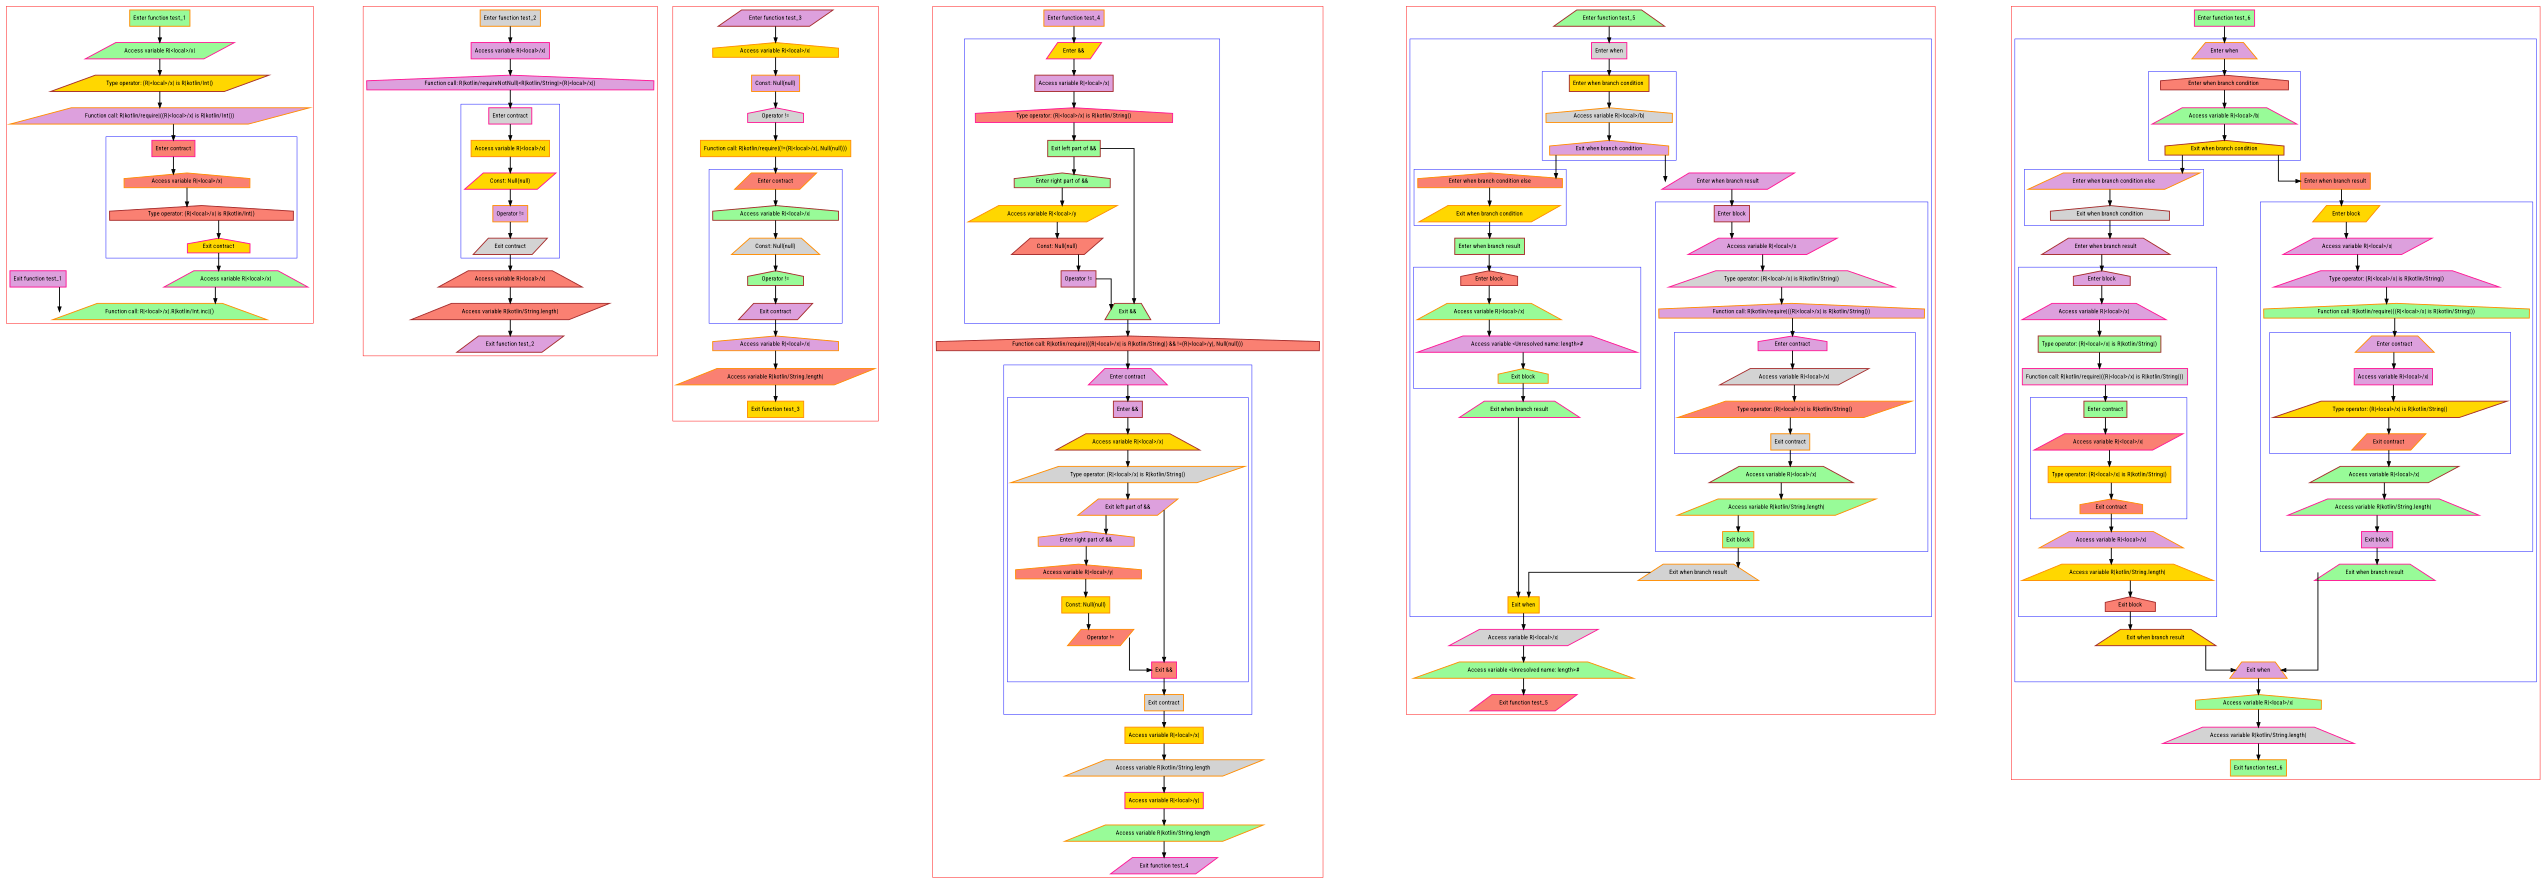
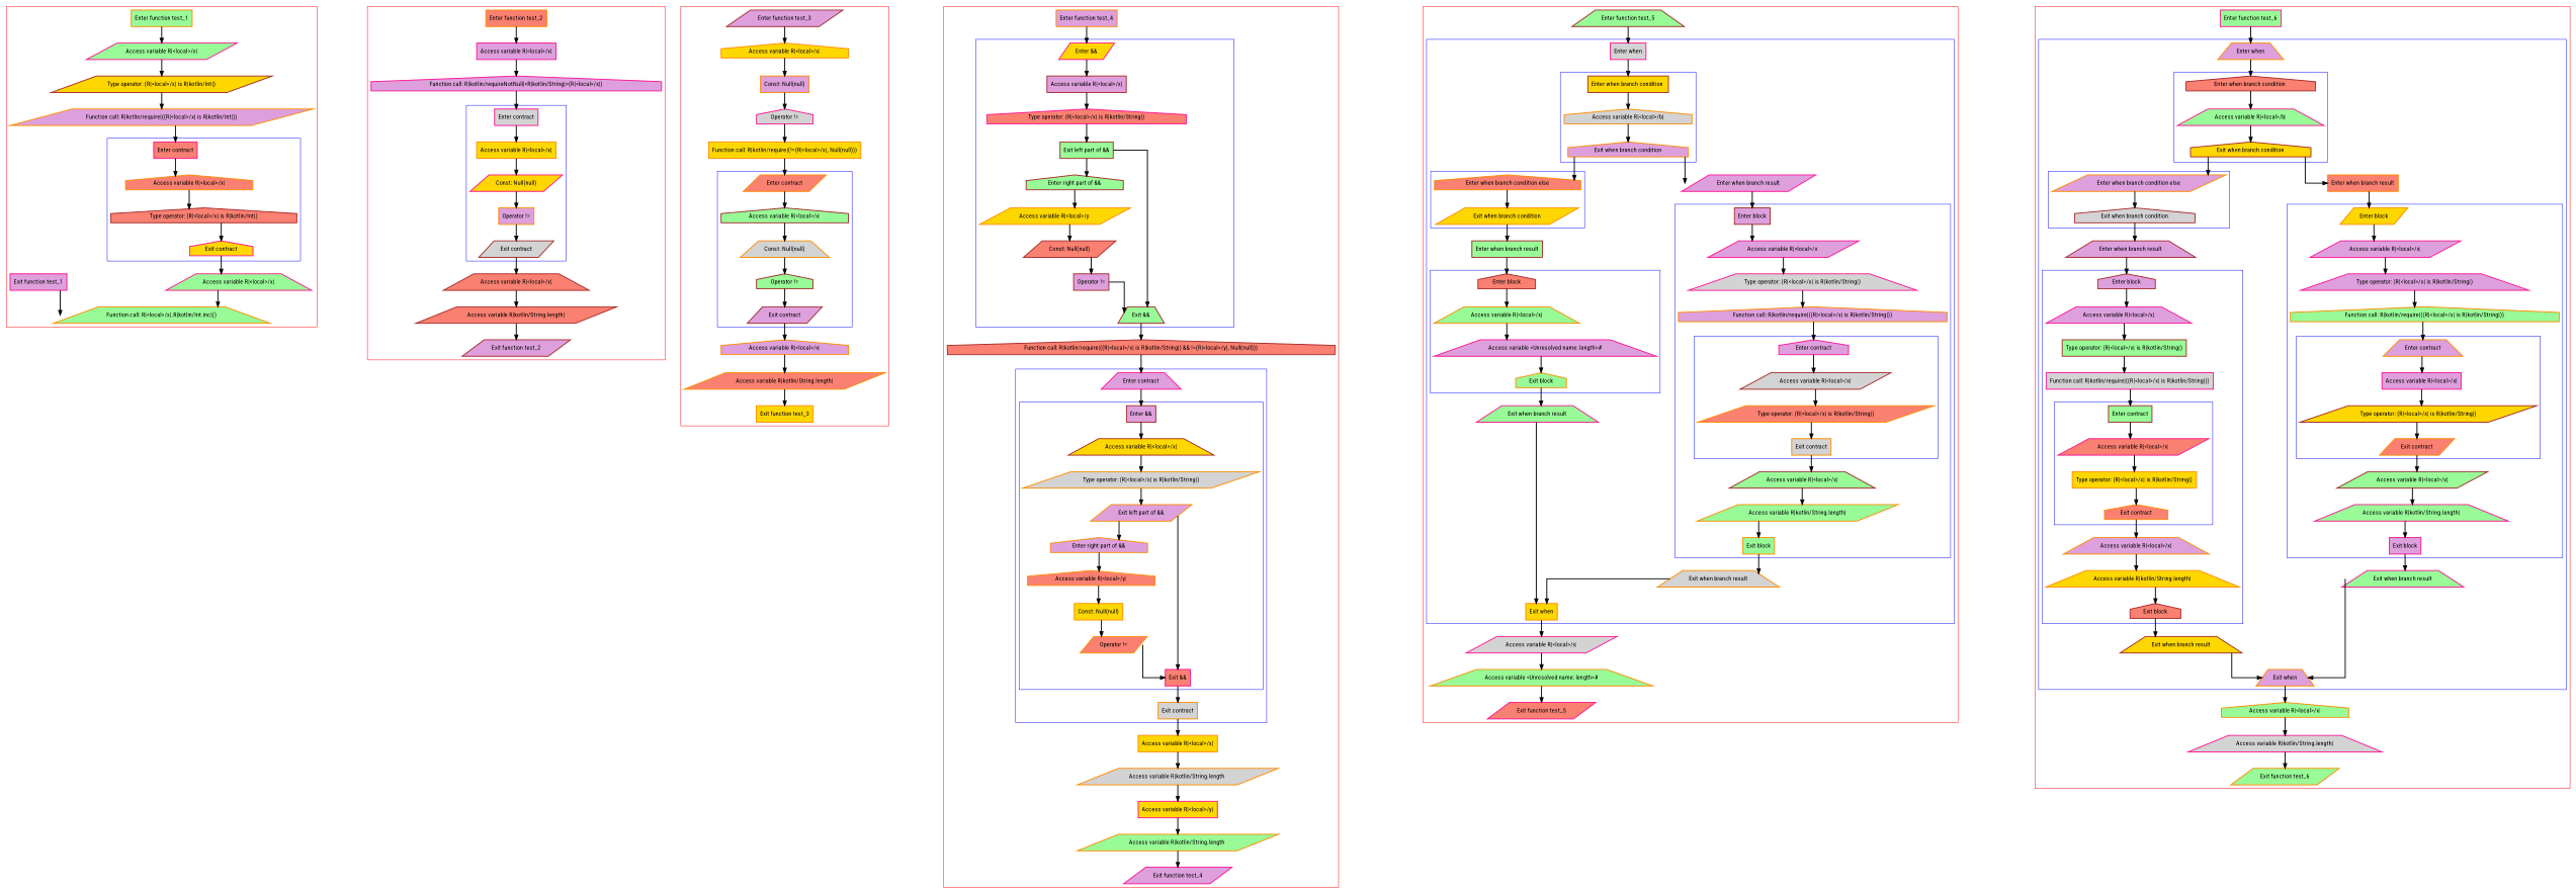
  digraph {
    fontname="Roboto Condensed"
    nodesep=3
    splines=ortho
    node [color=darkorange fillcolor=plum fontname="Roboto Condensed" penwidth=2 shape=box style=filled]
    edge [fontname="Roboto Condensed" penwidth=2 style=solid]
    n1 [color=deeppink fillcolor=salmon label="Enter contract"]
    n2 [fillcolor=salmon label="Access variable R|<local>/x|" shape=house]
    n3 [color=brown fillcolor=salmon label="Type operator: (R|<local>/x| is R|kotlin/Int|)" shape=house]
    n4 [color=deeppink fillcolor=gold label="Exit contract" shape=house]
    n5 [fillcolor=palegreen label="Enter function test_1"]
    n6 [color=deeppink fillcolor=palegreen label="Access variable R|<local>/x|" shape=parallelogram]
    n7 [color=brown fillcolor=gold label="Type operator: (R|<local>/x| is R|kotlin/Int|)" shape=parallelogram]
    n8 [label="Function call: R|kotlin/require|((R|<local>/x| is R|kotlin/Int|))" shape=parallelogram]
    n9 [color=deeppink fillcolor=palegreen label="Access variable R|<local>/x|" shape=trapezium]
    n10 [fillcolor=palegreen label="Function call: R|<local>/x|.R|kotlin/Int.inc|()" shape=trapezium]
    n11 [color=deeppink label="Exit function test_1"]
    n12 [color=deeppink fillcolor=lightgrey label="Enter contract"]
    n13 [fillcolor=gold label="Access variable R|<local>/x|"]
    n14 [color=deeppink fillcolor=gold label="Const: Null(null)" shape=parallelogram]
    n15 [label="Operator !="]
    n16 [color=brown fillcolor=lightgrey label="Exit contract" shape=parallelogram]
-   n17 [fillcolor=lightgrey label="Enter function test_2"]
+   n17 [fillcolor=salmon label="Enter function test_2"]
    n18 [color=deeppink label="Access variable R|<local>/x|"]
    n19 [color=deeppink label="Function call: R|kotlin/requireNotNull|<R|kotlin/String|>(R|<local>/x|)" shape=house]
    n20 [color=brown fillcolor=salmon label="Access variable R|<local>/x|" shape=trapezium]
    n21 [color=brown fillcolor=salmon label="Access variable R|kotlin/String.length|" shape=parallelogram]
    n22 [color=brown label="Exit function test_2" shape=parallelogram]
    n23 [fillcolor=salmon label="Enter contract" shape=parallelogram]
    n24 [color=brown fillcolor=palegreen label="Access variable R|<local>/x|" shape=house]
    n25 [fillcolor=lightgrey label="Const: Null(null)" shape=trapezium]
    n26 [color=brown fillcolor=palegreen label="Operator !=" shape=house]
    n27 [color=brown label="Exit contract" shape=parallelogram]
    n28 [color=brown label="Enter function test_3" shape=parallelogram]
    n29 [fillcolor=gold label="Access variable R|<local>/x|" shape=house]
    n30 [label="Const: Null(null)"]
    n31 [color=deeppink fillcolor=lightgrey label="Operator !=" shape=house]
    n32 [fillcolor=gold label="Function call: R|kotlin/require|(!=(R|<local>/x|, Null(null)))"]
    n33 [label="Access variable R|<local>/x|" shape=house]
    n34 [fillcolor=salmon label="Access variable R|kotlin/String.length|" shape=parallelogram]
    n35 [fillcolor=gold label="Exit function test_3"]
    n36 [color=deeppink fillcolor=gold label="Enter &&" shape=parallelogram]
    n37 [color=brown label="Access variable R|<local>/x|"]
    n38 [color=deeppink fillcolor=salmon label="Type operator: (R|<local>/x| is R|kotlin/String|)" shape=house]
    n39 [color=brown fillcolor=palegreen label="Exit left part of &&"]
    n40 [color=brown fillcolor=palegreen label="Enter right part of &&" shape=house]
    n41 [fillcolor=gold label="Access variable R|<local>/y|" shape=parallelogram]
    n42 [color=brown fillcolor=salmon label="Const: Null(null)" shape=parallelogram]
    n43 [color=brown label="Operator !="]
    n44 [color=brown fillcolor=palegreen label="Exit &&" shape=trapezium]
    n45 [color=brown label="Enter &&"]
    n46 [color=brown fillcolor=gold label="Access variable R|<local>/x|" shape=trapezium]
    n47 [fillcolor=lightgrey label="Type operator: (R|<local>/x| is R|kotlin/String|)" shape=parallelogram]
    n48 [label="Exit left part of &&" shape=parallelogram]
    n49 [label="Enter right part of &&" shape=house]
    n50 [fillcolor=salmon label="Access variable R|<local>/y|" shape=house]
    n51 [fillcolor=gold label="Const: Null(null)"]
    n52 [fillcolor=salmon label="Operator !=" shape=parallelogram]
    n53 [color=deeppink fillcolor=salmon label="Exit &&"]
    n54 [color=deeppink label="Enter contract" shape=trapezium]
    n55 [fillcolor=lightgrey label="Exit contract"]
    n56 [label="Enter function test_4"]
    n57 [color=brown fillcolor=salmon label="Function call: R|kotlin/require|((R|<local>/x| is R|kotlin/String|) && !=(R|<local>/y|, Null(null)))" shape=house]
    n58 [fillcolor=gold label="Access variable R|<local>/x|"]
    n59 [fillcolor=lightgrey label="Access variable R|kotlin/String.length|" shape=parallelogram]
    n60 [color=deeppink fillcolor=gold label="Access variable R|<local>/y|"]
    n61 [fillcolor=palegreen label="Access variable R|kotlin/String.length|" shape=parallelogram]
    n62 [color=deeppink label="Exit function test_4" shape=parallelogram]
    n63 [color=brown fillcolor=gold label="Enter when branch condition "]
    n64 [fillcolor=lightgrey label="Access variable R|<local>/b|" shape=house]
    n65 [label="Exit when branch condition" shape=house]
    n66 [fillcolor=salmon label="Enter when branch condition else" shape=house]
    n67 [fillcolor=gold label="Exit when branch condition" shape=parallelogram]
    n68 [color=brown fillcolor=salmon label="Enter block" shape=house]
    n69 [fillcolor=palegreen label="Access variable R|<local>/x|" shape=trapezium]
    n70 [color=deeppink label="Access variable <Unresolved name: length>#" shape=trapezium]
    n71 [fillcolor=palegreen label="Exit block" shape=house]
    n72 [color=deeppink label="Enter contract" shape=house]
    n73 [color=brown fillcolor=lightgrey label="Access variable R|<local>/x|" shape=parallelogram]
    n74 [fillcolor=salmon label="Type operator: (R|<local>/x| is R|kotlin/String|)" shape=parallelogram]
    n75 [fillcolor=lightgrey label="Exit contract"]
    n76 [color=brown label="Enter block"]
    n77 [color=deeppink label="Access variable R|<local>/x|" shape=parallelogram]
    n78 [color=deeppink fillcolor=lightgrey label="Type operator: (R|<local>/x| is R|kotlin/String|)" shape=trapezium]
    n79 [label="Function call: R|kotlin/require|((R|<local>/x| is R|kotlin/String|))" shape=house]
    n80 [color=brown fillcolor=palegreen label="Access variable R|<local>/x|" shape=trapezium]
    n81 [fillcolor=palegreen label="Access variable R|kotlin/String.length|" shape=parallelogram]
    n82 [fillcolor=palegreen label="Exit block"]
    n83 [color=deeppink fillcolor=lightgrey label="Enter when"]
    n84 [color=brown fillcolor=palegreen label="Enter when branch result"]
    n85 [color=deeppink fillcolor=palegreen label="Exit when branch result" shape=trapezium]
    n86 [color=deeppink label="Enter when branch result" shape=parallelogram]
    n87 [fillcolor=lightgrey label="Exit when branch result" shape=trapezium]
    n88 [fillcolor=gold label="Exit when"]
    n89 [color=brown fillcolor=palegreen label="Enter function test_5" shape=trapezium]
    n90 [color=deeppink fillcolor=lightgrey label="Access variable R|<local>/x|" shape=parallelogram]
    n91 [fillcolor=palegreen label="Access variable <Unresolved name: length>#" shape=trapezium]
    n92 [color=deeppink fillcolor=salmon label="Exit function test_5" shape=parallelogram]
    n93 [color=brown fillcolor=salmon label="Enter when branch condition " shape=house]
    n94 [color=deeppink fillcolor=palegreen label="Access variable R|<local>/b|" shape=trapezium]
    n95 [color=brown fillcolor=gold label="Exit when branch condition" shape=house]
    n96 [label="Enter when branch condition else" shape=parallelogram]
    n97 [color=brown fillcolor=lightgrey label="Exit when branch condition" shape=house]
    n98 [color=brown fillcolor=palegreen label="Enter contract"]
    n99 [color=deeppink fillcolor=salmon label="Access variable R|<local>/x|" shape=parallelogram]
    n100 [fillcolor=gold label="Type operator: (R|<local>/x| is R|kotlin/String|)"]
    n101 [fillcolor=salmon label="Exit contract" shape=house]
    n102 [color=brown label="Enter block" shape=house]
    n103 [color=deeppink label="Access variable R|<local>/x|" shape=trapezium]
    n104 [color=brown fillcolor=palegreen label="Type operator: (R|<local>/x| is R|kotlin/String|)"]
    n105 [color=deeppink fillcolor=lightgrey label="Function call: R|kotlin/require|((R|<local>/x| is R|kotlin/String|))"]
    n106 [label="Access variable R|<local>/x|" shape=trapezium]
    n107 [fillcolor=gold label="Access variable R|kotlin/String.length|" shape=trapezium]
    n108 [color=brown fillcolor=salmon label="Exit block" shape=house]
    n109 [label="Enter contract" shape=trapezium]
    n110 [color=deeppink label="Access variable R|<local>/x|"]
    n111 [color=brown fillcolor=gold label="Type operator: (R|<local>/x| is R|kotlin/String|)" shape=parallelogram]
    n112 [fillcolor=salmon label="Exit contract" shape=parallelogram]
    n113 [fillcolor=gold label="Enter block" shape=parallelogram]
    n114 [color=deeppink label="Access variable R|<local>/x|" shape=parallelogram]
    n115 [color=deeppink label="Type operator: (R|<local>/x| is R|kotlin/String|)" shape=trapezium]
    n116 [fillcolor=palegreen label="Function call: R|kotlin/require|((R|<local>/x| is R|kotlin/String|))" shape=house]
    n117 [color=brown fillcolor=palegreen label="Access variable R|<local>/x|" shape=parallelogram]
    n118 [color=deeppink fillcolor=palegreen label="Access variable R|kotlin/String.length|" shape=trapezium]
    n119 [color=deeppink label="Exit block"]
    n120 [label="Enter when" shape=trapezium]
    n121 [color=brown label="Enter when branch result" shape=trapezium]
    n122 [color=brown fillcolor=gold label="Exit when branch result" shape=trapezium]
    n123 [fillcolor=salmon label="Enter when branch result"]
    n124 [color=deeppink fillcolor=palegreen label="Exit when branch result" shape=trapezium]
    n125 [label="Exit when" shape=trapezium]
    n126 [color=deeppink fillcolor=palegreen label="Enter function test_6"]
    n127 [fillcolor=palegreen label="Access variable R|<local>/x|" shape=house]
    n128 [color=deeppink fillcolor=lightgrey label="Access variable R|kotlin/String.length|" shape=trapezium]
-   n129 [fillcolor=palegreen label="Exit function test_6"]
+   n129 [fillcolor=palegreen label="Exit function test_6" shape=parallelogram]
    subgraph cluster_1 {
      color=red
      n5
      n6
      n7
      n8
      n9
      n10
      n11
      subgraph cluster_2 {
        color=blue
        n1
        n2
        n3
        n4
      }
    }
    subgraph cluster_3 {
      color=red
      n17
      n18
      n19
      n20
      n21
      n22
      subgraph cluster_4 {
        color=blue
        n12
        n13
        n14
        n15
        n16
      }
    }
    subgraph cluster_5 {
      color=red
      n28
      n29
      n30
      n31
      n32
      n33
      n34
      n35
      subgraph cluster_6 {
        color=blue
        n23
        n24
        n25
        n26
        n27
      }
    }
    subgraph cluster_7 {
      color=red
      n56
      n57
      n58
      n59
      n60
      n61
      n62
      subgraph cluster_8 {
        color=blue
        n36
        n37
        n38
        n39
        n40
        n41
        n42
        n43
        n44
      }
      subgraph cluster_9 {
        color=blue
        n54
        n55
        subgraph cluster_10 {
          color=blue
          n45
          n46
          n47
          n48
          n49
          n50
          n51
          n52
          n53
        }
      }
    }
    subgraph cluster_11 {
      color=red
      n89
      n90
      n91
      n92
      subgraph cluster_12 {
        color=blue
        n83
        n84
        n85
        n86
        n87
        n88
        subgraph cluster_13 {
          color=blue
          n63
          n64
          n65
        }
        subgraph cluster_14 {
          color=blue
          n66
          n67
        }
        subgraph cluster_15 {
          color=blue
          n68
          n69
          n70
          n71
        }
        subgraph cluster_16 {
          color=blue
          n76
          n77
          n78
          n79
          n80
          n81
          n82
          subgraph cluster_17 {
            color=blue
            n72
            n73
            n74
            n75
          }
        }
      }
    }
    subgraph cluster_18 {
      color=red
      n126
      n127
      n128
      n129
      subgraph cluster_19 {
        color=blue
        n120
        n121
        n122
        n123
        n124
        n125
        subgraph cluster_20 {
          color=blue
          n93
          n94
          n95
        }
        subgraph cluster_21 {
          color=blue
          n96
          n97
        }
        subgraph cluster_22 {
          color=blue
          n102
          n103
          n104
          n105
          n106
          n107
          n108
          subgraph cluster_23 {
            color=blue
            n98
            n99
            n100
            n101
          }
        }
        subgraph cluster_24 {
          color=blue
          n113
          n114
          n115
          n116
          n117
          n118
          n119
          subgraph cluster_25 {
            color=blue
            n109
            n110
            n111
            n112
          }
        }
      }
    }
    n1 -> n2 [style=bold]
    n2 -> n3
    n3 -> n4 [style=bold]
    n4 -> n9 [style=bold]
    n5 -> n6 [style=bold]
    n6 -> n7
    n7 -> n8 [style=bold]
    n8 -> n1 [style=bold]
    n9 -> n10 [style=bold]
    n11 -> n10
    n12 -> n13 [style=bold]
    n13 -> n14
    n14 -> n15
    n15 -> n16 [style=bold]
    n16 -> n20 [style=bold]
    n17 -> n18
    n18 -> n19
    n19 -> n12 [style=bold]
    n20 -> n21
    n21 -> n22 [style=bold]
    n23 -> n24 [style=bold]
    n24 -> n25
    n25 -> n26 [style=bold]
    n26 -> n27
    n27 -> n33 [style=bold]
    n28 -> n29 [style=bold]
    n29 -> n30 [style=bold]
    n30 -> n31 [style=bold]
    n31 -> n32 [style=bold]
    n32 -> n23
    n33 -> n34
    n34 -> n35
    n36 -> n37 [style=bold]
    n37 -> n38 [style=bold]
    n38 -> n39 [style=bold]
    n39 -> n40
    n39 -> n44
    n40 -> n41 [style=bold]
    n41 -> n42 [style=bold]
    n42 -> n43
    n43 -> n44 [style=bold]
    n44 -> n57
    n45 -> n46
    n46 -> n47 [style=bold]
    n47 -> n48
    n48 -> n49 [style=bold]
    n48 -> n53
    n49 -> n50 [style=bold]
    n50 -> n51
    n51 -> n52
    n52 -> n53 [style=bold]
    n53 -> n55
    n54 -> n45
    n55 -> n58
    n56 -> n36
    n57 -> n54
    n58 -> n59
    n59 -> n60
    n60 -> n61
    n61 -> n62
    n63 -> n64 [style=bold]
    n64 -> n65
    n65 -> n66 [style=bold]
    n65 -> n86 [style=bold]
    n66 -> n67 [style=bold]
    n67 -> n84
    n68 -> n69 [style=bold]
    n69 -> n70 [style=bold]
    n70 -> n71 [style=bold]
    n71 -> n85
    n72 -> n73
    n73 -> n74
    n74 -> n75
    n75 -> n80
    n76 -> n77 [style=bold]
    n77 -> n78 [style=bold]
    n78 -> n79 [style=bold]
    n79 -> n72 [style=bold]
    n80 -> n81
    n81 -> n82
    n82 -> n87
    n83 -> n63 [style=bold]
    n84 -> n68
    n85 -> n88
    n86 -> n76 [style=bold]
    n87 -> n88 [style=bold]
    n88 -> n90 [style=bold]
    n89 -> n83 [style=bold]
    n90 -> n91 [style=bold]
    n91 -> n92 [style=bold]
    n93 -> n94 [style=bold]
    n94 -> n95
    n95 -> n96 [style=bold]
    n95 -> n123 [style=bold]
    n96 -> n97
    n97 -> n121
    n98 -> n99
    n99 -> n100
    n100 -> n101
    n101 -> n106
    n102 -> n103 [style=bold]
    n103 -> n104
    n104 -> n105
    n105 -> n98
    n106 -> n107
    n107 -> n108
    n108 -> n122
    n109 -> n110
    n110 -> n111 [style=bold]
    n111 -> n112
    n112 -> n117 [style=bold]
    n113 -> n114
    n114 -> n115 [style=bold]
    n115 -> n116 [style=bold]
    n116 -> n109 [style=bold]
    n117 -> n118 [style=bold]
    n118 -> n119
    n119 -> n124
    n120 -> n93
    n121 -> n102 [style=bold]
    n122 -> n125
    n123 -> n113
    n124 -> n125 [style=bold]
    n125 -> n127 [style=bold]
    n126 -> n120
    n127 -> n128 [style=bold]
    n128 -> n129
  }
